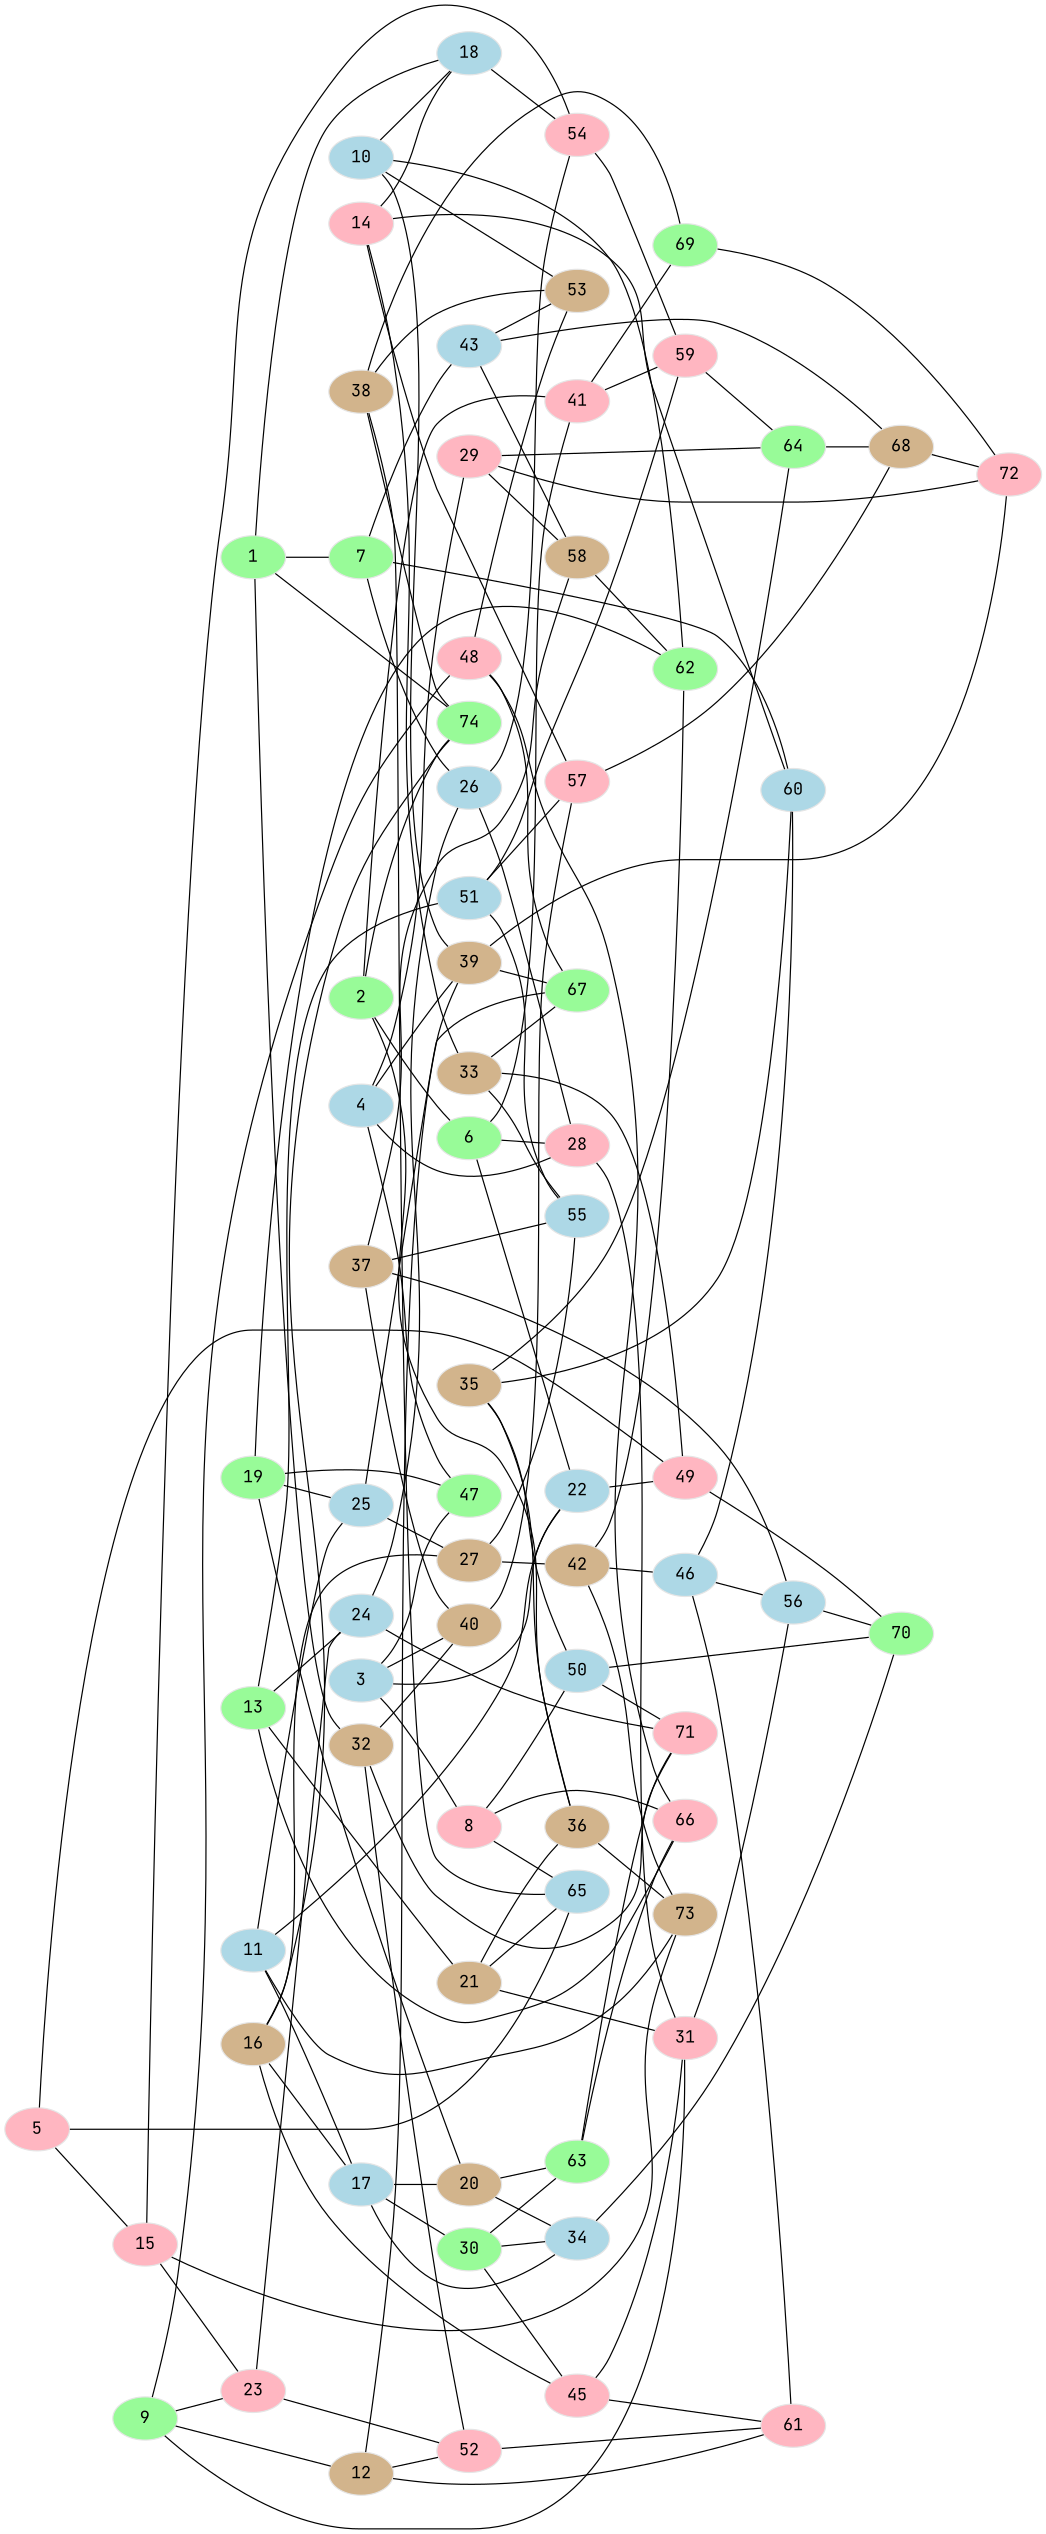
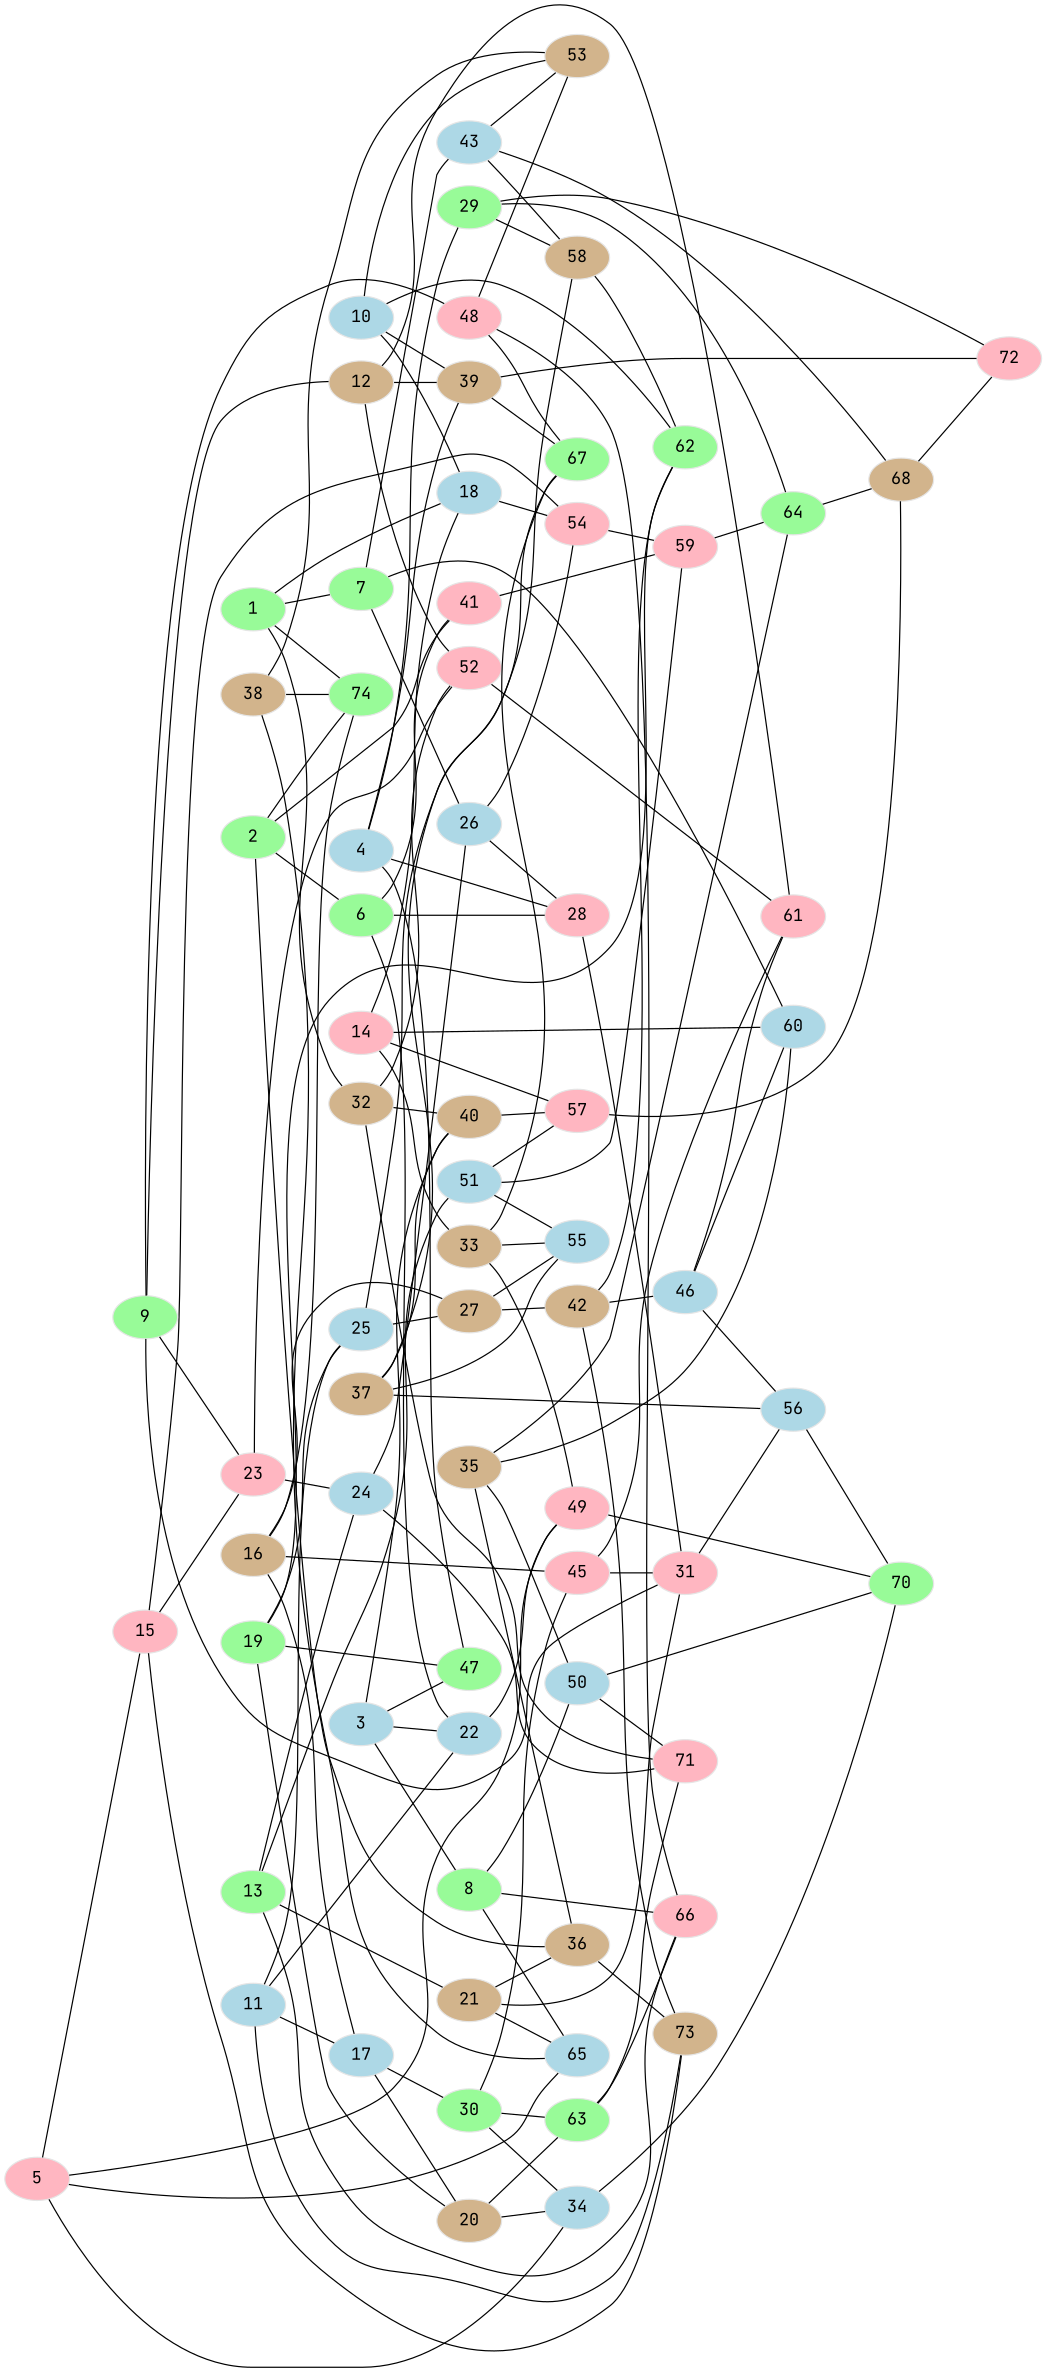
  graph {
    fontname="JetBrains Mono"
    rankdir=LR
    node [color=gray90 fillcolor=lightblue fontname="JetBrains Mono" style=filled]
    edge [fontname="JetBrains Mono"]
    1 [fillcolor=palegreen]
    7 [fillcolor=palegreen]
    18
    32 [fillcolor=tan]
    n5 [fillcolor=palegreen label=74]
    26
    43
    60
    54 [fillcolor=lightpink]
    40 [fillcolor=tan]
    52 [fillcolor=lightpink]
    71 [fillcolor=lightpink]
    2 [fillcolor=palegreen]
    6 [fillcolor=palegreen]
    36 [fillcolor=tan]
    41 [fillcolor=lightpink]
    22
    28 [fillcolor=lightpink]
    73 [fillcolor=tan]
-   69 [fillcolor=palegreen]
    59 [fillcolor=lightpink]
-   8 [fillcolor=lightpink]
+   8 [fillcolor=palegreen]
    3
    47 [fillcolor=palegreen]
    65
    50
    66 [fillcolor=lightpink]
    49 [fillcolor=lightpink]
    57 [fillcolor=lightpink]
    4
-   29 [fillcolor=lightpink]
+   29 [fillcolor=palegreen]
    39 [fillcolor=tan]
    31 [fillcolor=lightpink]
    58 [fillcolor=tan]
    64 [fillcolor=palegreen]
    72 [fillcolor=lightpink]
    67 [fillcolor=palegreen]
    5 [fillcolor=lightpink]
    15 [fillcolor=lightpink]
    34
    23 [fillcolor=lightpink]
    70 [fillcolor=palegreen]
    53 [fillcolor=tan]
    68 [fillcolor=tan]
    9 [fillcolor=palegreen]
    12 [fillcolor=tan]
    48 [fillcolor=lightpink]
    61 [fillcolor=lightpink]
    24
    56
    10
    62 [fillcolor=palegreen]
    11
    17
    25
    20 [fillcolor=tan]
    30 [fillcolor=palegreen]
    27 [fillcolor=tan]
    13 [fillcolor=palegreen]
    21 [fillcolor=tan]
    51
    55
    14 [fillcolor=lightpink]
    33 [fillcolor=tan]
    16 [fillcolor=tan]
    45 [fillcolor=lightpink]
    42 [fillcolor=tan]
    63 [fillcolor=palegreen]
    19 [fillcolor=palegreen]
    46
    35 [fillcolor=tan]
    37 [fillcolor=tan]
    38 [fillcolor=tan]
    1 -- 7
    1 -- 18
    1 -- 32
    1 -- n5
    7 -- 26
    7 -- 43
    7 -- 60
    18 -- 54
    32 -- 40
    32 -- 52
    32 -- 71
    26 -- 54
    26 -- 28
    43 -- 58
    43 -- 53
    43 -- 68
    54 -- 59
    40 -- 57
    52 -- 61
    2 -- n5
    2 -- 6
    2 -- 36
    2 -- 41
    6 -- 41
    6 -- 22
    6 -- 28
    36 -- 73
-   41 -- 69
    41 -- 59
    22 -- 49
    28 -- 31
-   69 -- 72
    59 -- 64
    8 -- 65
    8 -- 50
    8 -- 66
    3 -- 40
    3 -- 22
    3 -- 8
    3 -- 47
    50 -- 71
    50 -- 70
    49 -- 70
    57 -- 68
    4 -- 28
    4 -- 47
    4 -- 29
    4 -- 39
    29 -- 58
    29 -- 64
    29 -- 72
    39 -- 72
    39 -- 67
    31 -- 56
    58 -- 62
    64 -- 68
    5 -- 65
    5 -- 49
    5 -- 15
-   17 -- 34
+   5 -- 34
    15 -- 54
    15 -- 73
    15 -- 23
    34 -- 70
    23 -- 52
    23 -- 24
    68 -- 72
    9 -- 31
    9 -- 23
    9 -- 12
    9 -- 48
    12 -- 52
    12 -- 39
    12 -- 61
    48 -- 66
    48 -- 67
    48 -- 53
    24 -- 26
    24 -- 71
    56 -- 70
    10 -- 18
    10 -- 39
    10 -- 53
    10 -- 62
    11 -- 22
    11 -- 73
    11 -- 17
    11 -- 25
    17 -- 20
    17 -- 30
    25 -- 67
    25 -- 27
    20 -- 34
    20 -- 63
    30 -- 34
    30 -- 45
    30 -- 63
    27 -- 55
    27 -- 42
    13 -- 66
    13 -- 24
    13 -- 21
    13 -- 51
    21 -- 36
    21 -- 65
    21 -- 31
    51 -- 59
    51 -- 57
    51 -- 55
    14 -- 18
    14 -- 60
    14 -- 57
    14 -- 33
    33 -- 49
    33 -- 67
    33 -- 55
    16 -- n5
    16 -- 17
    16 -- 27
    16 -- 45
    45 -- 31
    45 -- 61
    42 -- 73
    42 -- 62
    42 -- 46
    63 -- 71
    63 -- 66
    19 -- 47
    19 -- 62
    19 -- 25
    19 -- 20
    46 -- 60
    46 -- 61
    46 -- 56
    35 -- 60
    35 -- 36
    35 -- 50
    35 -- 64
    37 -- 40
    37 -- 58
    37 -- 56
    37 -- 55
    38 -- n5
-   38 -- 69
    38 -- 65
    38 -- 53
  }
